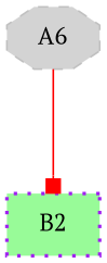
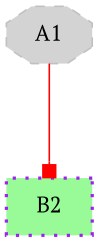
  digraph {
    mindist=1.0
    nodesep=0.6
    rankdir=TB
    ranksep=1.0
    root=Demo
    fontname="PT Serif"
    node [cpu=0 fontname="PT Serif"]
-   A1 [color=gray fillcolor=lightgrey flags="0x0000200c" shape=octagon style="dashed, filled,filled" type=listdst label=A6]
+   A1 [color=gray fillcolor=lightgrey flags="0x0000200c" shape=octagon style="dashed, filled,filled" type=listdst]
    B2 [beamproc=beamA bpentry=false bpexit=false color=purple fillcolor=palegreen flags="0x00108008" patentry=false patexit=true pattern=patternA penwidth=2 qhi=false qil=false qlo=true shape=box style="dotted, filled,filled" tperiod=1000 type=blockalign]
    A1 -> B2 [color=red type=defdst arrowhead=box fontname="PT Serif"]
  }
